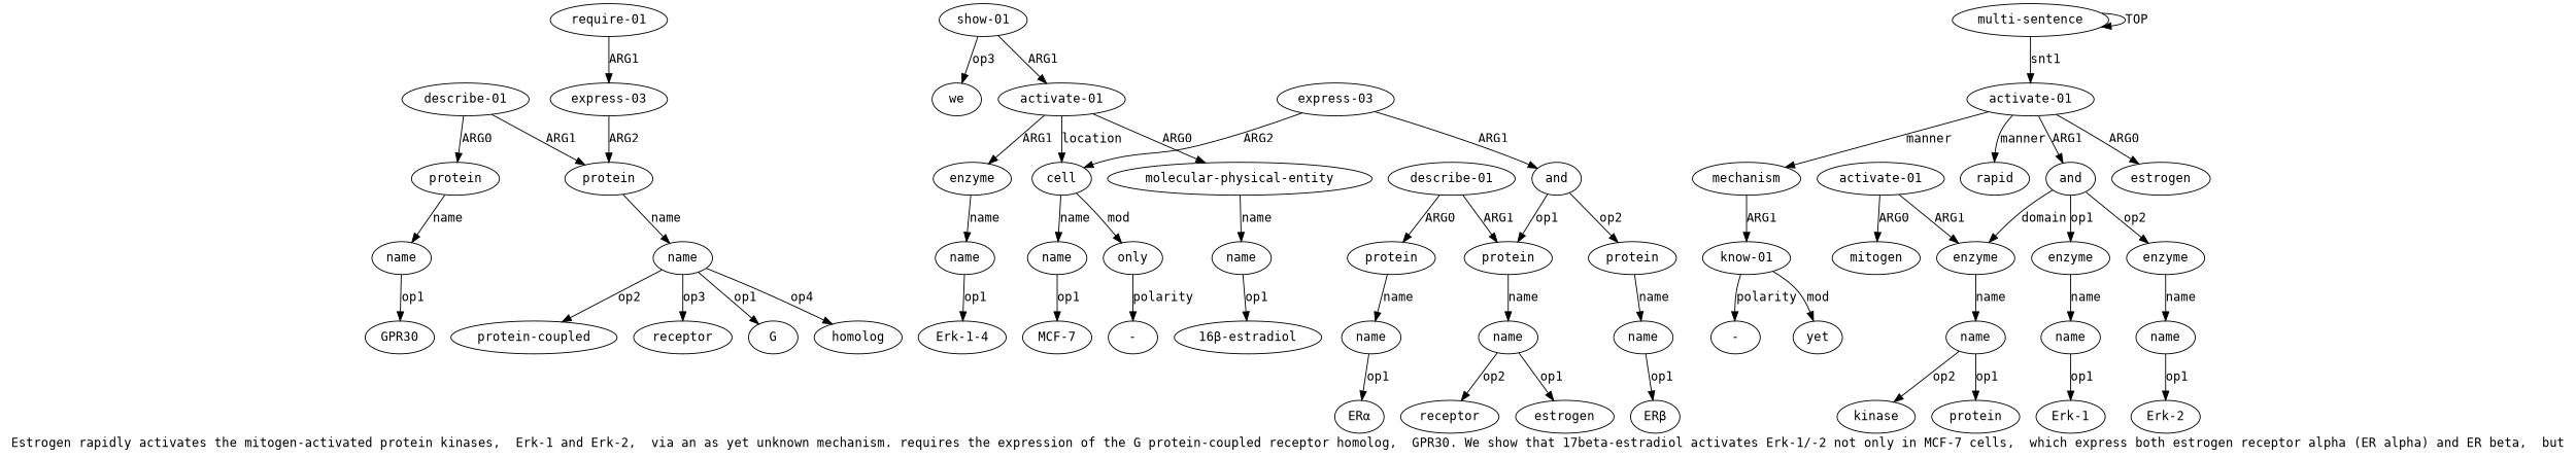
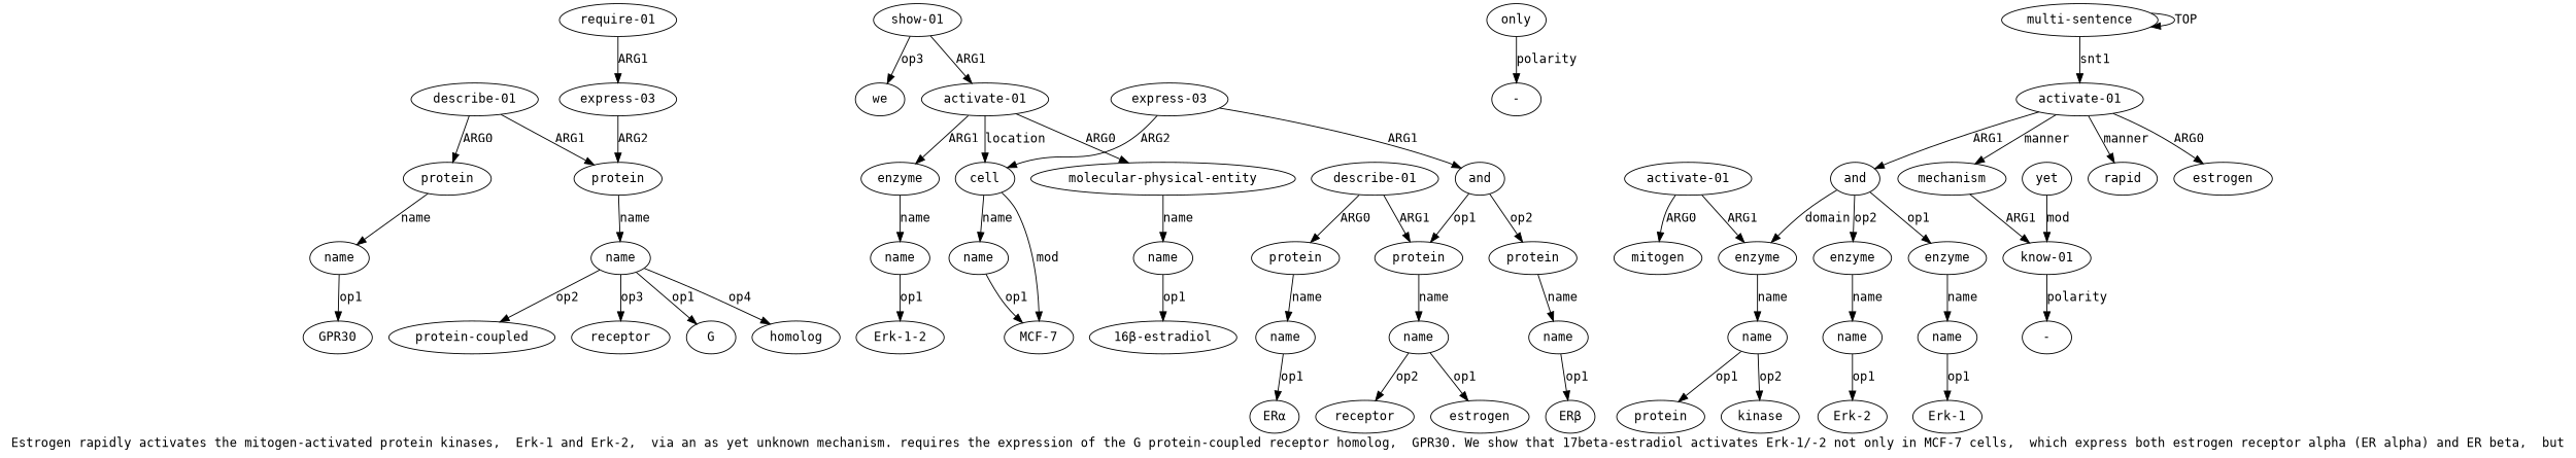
  digraph {
    fontname="DejaVu Sans Mono"
    label="Estrogen rapidly activates the mitogen-activated protein kinases,  Erk-1 and Erk-2,  via an as yet unknown mechanism. requires the expression of the G protein-coupled receptor homolog,  GPR30. We show that 17beta-estradiol activates Erk-1/-2 not only in MCF-7 cells,  which express both estrogen receptor alpha (ER alpha) and ER beta,  but"
    node [color=black fontname="DejaVu Sans Mono" gold_ind=-1 gold_label=name test_ind=-1 test_label=name]
    edge [color=black fontname="DejaVu Sans Mono" gold_label=op1 test_label=op1]
    n1 [gold_ind=20 gold_label="describe-01" label="describe-01" test_ind=20 test_label="describe-01"]
    n2 [gold_ind=21 gold_label=protein label=protein test_ind=21 test_label=protein]
    n3 [gold_ind=18 gold_label=protein label=protein test_ind=18 test_label=protein]
    n4 [gold_ind=22 label=name test_ind=22]
    n5 [gold_ind=19 label=name test_ind=19]
    n6 [gold_label=GPR30 label=GPR30 test_label=GPR30]
    n7 [gold_label="protein-coupled" label="protein-coupled" test_label="protein-coupled"]
    n8 [gold_label=receptor label=receptor test_label=receptor]
    n9 [gold_label=G label=G test_label=G]
    n10 [gold_label=homolog label=homolog test_label=homolog]
    n11 [gold_ind=23 gold_label="show-01" label="show-01" test_ind=23 test_label="show-01"]
    n12 [gold_ind=24 gold_label=we label=we test_ind=24 test_label=we]
    n13 [gold_ind=25 gold_label="activate-01" label="activate-01" test_ind=25 test_label="activate-01"]
    n14 [gold_ind=26 gold_label="molecular-physical-entity" label="molecular-physical-entity" test_ind=26 test_label="molecular-physical-entity"]
    n15 [gold_ind=28 gold_label=enzyme label=enzyme test_ind=28 test_label=enzyme]
    n16 [gold_ind=30 gold_label=cell label=cell test_ind=30 test_label=cell]
    n17 [gold_ind=27 label=name test_ind=27]
    n18 [gold_ind=29 label=name test_ind=29]
    n19 [gold_ind=31 label=name test_ind=31]
    n20 [gold_ind=32 gold_label=only label=only test_ind=32 test_label=only]
    n21 [gold_label="17β-estradiol" label="16β-estradiol" test_label="17β-estradiol"]
-   n22 [gold_label="Erk-1-2" label="Erk-1-4" test_label="Erk-1-2"]
+   n22 [gold_label="Erk-1-2" label="Erk-1-2" test_label="Erk-1-2"]
    n23 [gold_label="MCF-7" label="MCF-7" test_label="MCF-7"]
    n24 [gold_label="-" label="-" test_label="-"]
    n25 [gold_label=kinase label=kinase test_label=kinase]
    n26 [gold_ind=37 gold_label="describe-01" label="describe-01" test_ind=37 test_label="describe-01"]
    n27 [gold_ind=35 gold_label=protein label=protein test_ind=35 test_label=protein]
    n28 [gold_ind=38 gold_label=protein label=protein test_ind=38 test_label=protein]
    n29 [gold_ind=36 label=name test_ind=36]
    n30 [gold_ind=39 label=name test_ind=39]
    n31 [gold_label=receptor label=receptor test_label=receptor]
    n32 [gold_label=estrogen label=estrogen test_label=estrogen]
    n33 [gold_label="ERα" label="ERα" test_label="ERα"]
    n34 [gold_label="-" label="-" test_label="-"]
    n35 [gold_ind=33 gold_label="express-03" label="express-03" test_ind=33 test_label="express-03"]
    n36 [gold_ind=34 gold_label=and label=and test_ind=34 test_label=and]
    n37 [gold_ind=40 gold_label=protein label=protein test_ind=40 test_label=protein]
    n38 [gold_ind=41 label=name test_ind=41]
    n39 [gold_label="ERβ" label="ERβ" test_label="ERβ"]
    n40 [gold_ind=15 gold_label=yet label=yet test_ind=15 test_label=yet]
    n41 [gold_ind=14 gold_label="know-01" label="know-01" test_ind=14 test_label="know-01"]
    n42 [gold_ind=13 gold_label=mechanism label=mechanism test_ind=13 test_label=mechanism]
    n43 [gold_ind=17 gold_label="express-03" label="express-03" test_ind=17 test_label="express-03"]
    n44 [gold_ind=16 gold_label="require-01" label="require-01" test_ind=16 test_label="require-01"]
    n45 [gold_ind=11 gold_label=mitogen label=mitogen test_ind=11 test_label=mitogen]
    n46 [gold_ind=10 gold_label="activate-01" label="activate-01" test_ind=10 test_label="activate-01"]
    n47 [gold_ind=8 gold_label=enzyme label=enzyme test_ind=8 test_label=enzyme]
    n48 [gold_ind=9 label=name test_ind=9]
    n49 [gold_label=protein label=protein test_label=protein]
    n50 [gold_ind=12 gold_label=rapid label=rapid test_ind=12 test_label=rapid]
    n51 [gold_ind=1 gold_label="activate-01" label="activate-01" test_ind=1 test_label="activate-01"]
    n52 [gold_ind=3 gold_label=and label=and test_ind=3 test_label=and]
    n53 [gold_ind=2 gold_label=estrogen label=estrogen test_ind=2 test_label=estrogen]
    n54 [gold_ind=4 gold_label=enzyme label=enzyme test_ind=4 test_label=enzyme]
    n55 [gold_ind=6 gold_label=enzyme label=enzyme test_ind=6 test_label=enzyme]
    n56 [gold_ind=5 label=name test_ind=5]
    n57 [gold_ind=7 label=name test_ind=7]
    n58 [gold_ind=0 gold_label="multi-sentence" label="multi-sentence" test_ind=0 test_label="multi-sentence"]
    n59 [gold_label="Erk-1" label="Erk-1" test_label="Erk-1"]
    n60 [gold_label="Erk-2" label="Erk-2" test_label="Erk-2"]
    n1 -> n2 [gold_label=ARG0 label=ARG0 test_label=ARG0]
    n1 -> n3 [gold_label=ARG1 label=ARG1 test_label=ARG1]
    n2 -> n4 [gold_label=name label=name test_label=name]
    n3 -> n5 [gold_label=name label=name test_label=name]
    n4 -> n6 [label=op1]
    n5 -> n7 [gold_label=op2 label=op2 test_label=op2]
    n5 -> n8 [gold_label=op3 label=op3 test_label=op3]
    n5 -> n9 [label=op1]
    n5 -> n10 [gold_label=op4 label=op4 test_label=op4]
    n11 -> n12 [gold_label=ARG0 label=op3 test_label=ARG0]
    n11 -> n13 [gold_label=ARG1 label=ARG1 test_label=ARG1]
    n13 -> n14 [gold_label=ARG0 label=ARG0 test_label=ARG0]
    n13 -> n15 [gold_label=ARG1 label=ARG1 test_label=ARG1]
    n13 -> n16 [gold_label=location label=location test_label=location]
    n14 -> n17 [gold_label=name label=name test_label=name]
    n15 -> n18 [gold_label=name label=name test_label=name]
    n16 -> n19 [gold_label=name label=name test_label=name]
-   n16 -> n20 [gold_label=mod label=mod test_label=mod]
+   n16 -> n23 [gold_label=mod label=mod test_label=mod]
    n17 -> n21 [label=op1]
    n18 -> n22 [label=op1]
    n19 -> n23 [label=op1]
    n20 -> n24 [gold_label=polarity label=polarity test_label=polarity]
    n26 -> n27 [gold_label=ARG1 label=ARG1 test_label=ARG1]
    n26 -> n28 [gold_label=ARG0 label=ARG0 test_label=ARG0]
    n27 -> n29 [gold_label=name label=name test_label=name]
    n28 -> n30 [gold_label=name label=name test_label=name]
    n29 -> n31 [gold_label=op2 label=op2 test_label=op2]
    n29 -> n32 [label=op1]
    n30 -> n33 [label=op1]
    n35 -> n16 [gold_label=ARG2 label=ARG2 test_label=ARG2]
    n35 -> n36 [gold_label=ARG1 label=ARG1 test_label=ARG1]
    n36 -> n27 [label=op1]
    n36 -> n37 [gold_label=op2 label=op2 test_label=op2]
    n37 -> n38 [gold_label=name label=name test_label=name]
    n38 -> n39 [label=op1]
    n41 -> n34 [gold_label=polarity label=polarity test_label=polarity]
-   n41 -> n40 [gold_label=mod label=mod test_label=mod]
+   n40 -> n41 [gold_label=mod label=mod test_label=mod]
    n42 -> n41 [gold_label=ARG1 label=ARG1 test_label=ARG1]
    n43 -> n3 [gold_label=ARG2 label=ARG2 test_label=ARG2]
    n44 -> n43 [gold_label=ARG1 label=ARG1 test_label=ARG1]
    n46 -> n45 [gold_label=ARG0 label=ARG0 test_label=ARG0]
    n46 -> n47 [gold_label=ARG1 label=ARG1 test_label=ARG1]
    n47 -> n48 [gold_label=name label=name test_label=name]
    n48 -> n25 [gold_label=op2 label=op2 test_label=op2]
    n48 -> n49 [label=op1]
    n51 -> n42 [gold_label=manner label=manner test_label=manner]
    n51 -> n50 [gold_label=manner label=manner test_label=manner]
    n51 -> n52 [gold_label=ARG1 label=ARG1 test_label=ARG1]
    n51 -> n53 [gold_label=ARG0 label=ARG0 test_label=ARG0]
    n52 -> n47 [gold_label=domain label=domain test_label=domain]
    n52 -> n54 [label=op1]
    n52 -> n55 [gold_label=op2 label=op2 test_label=op2]
    n54 -> n56 [gold_label=name label=name test_label=name]
    n55 -> n57 [gold_label=name label=name test_label=name]
    n56 -> n59 [label=op1]
    n57 -> n60 [label=op1]
    n58 -> n51 [gold_label=snt1 label=snt1 test_label=snt1]
    n58 -> n58 [gold_label=TOP label=TOP test_label=TOP]
  }
